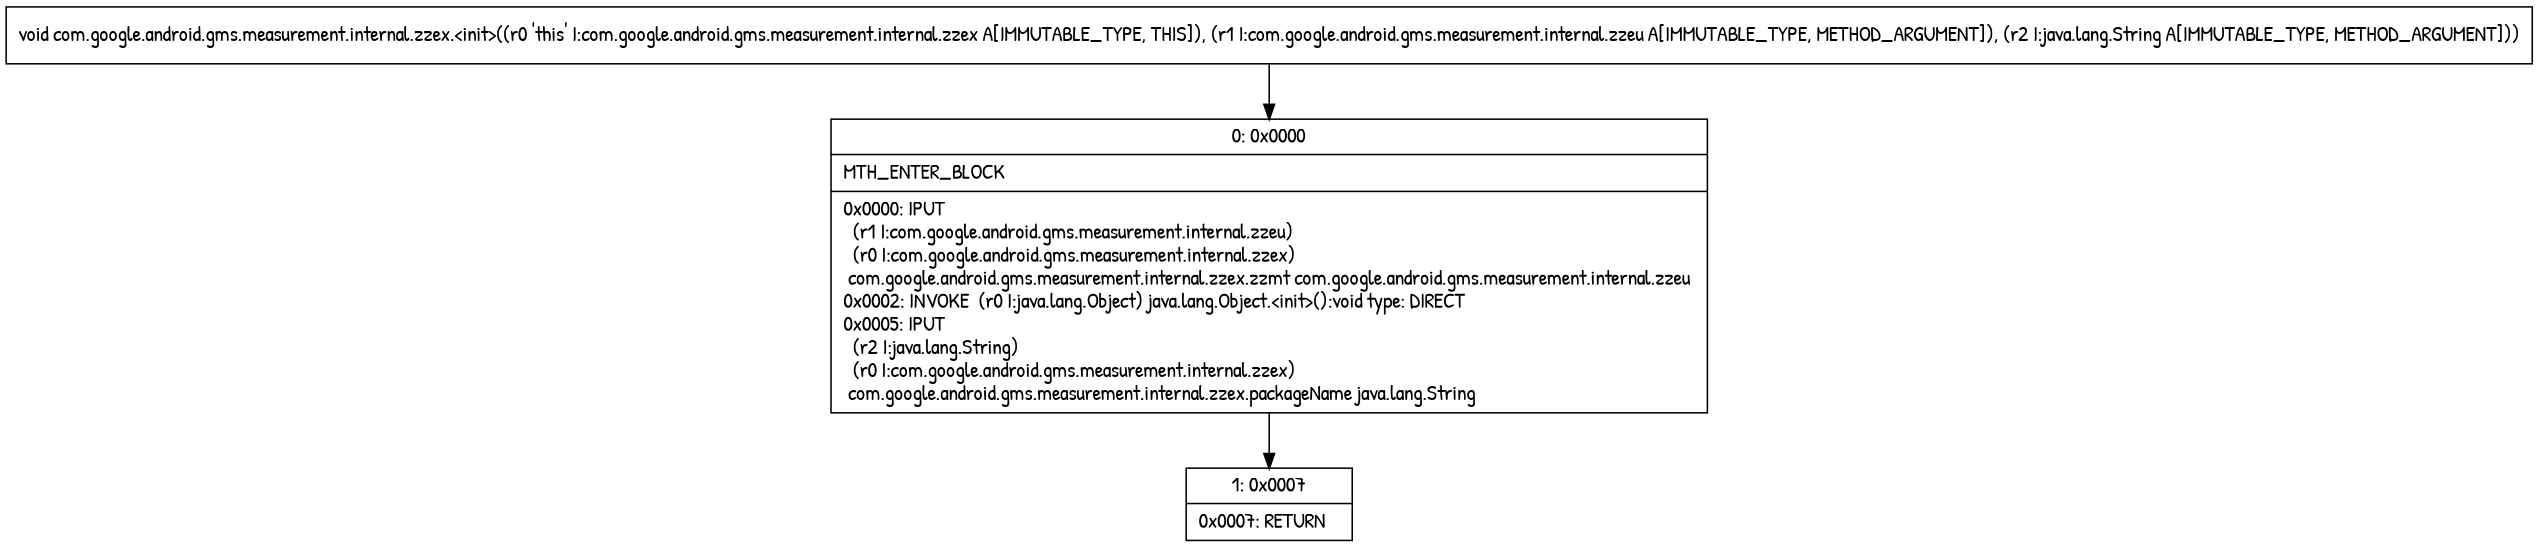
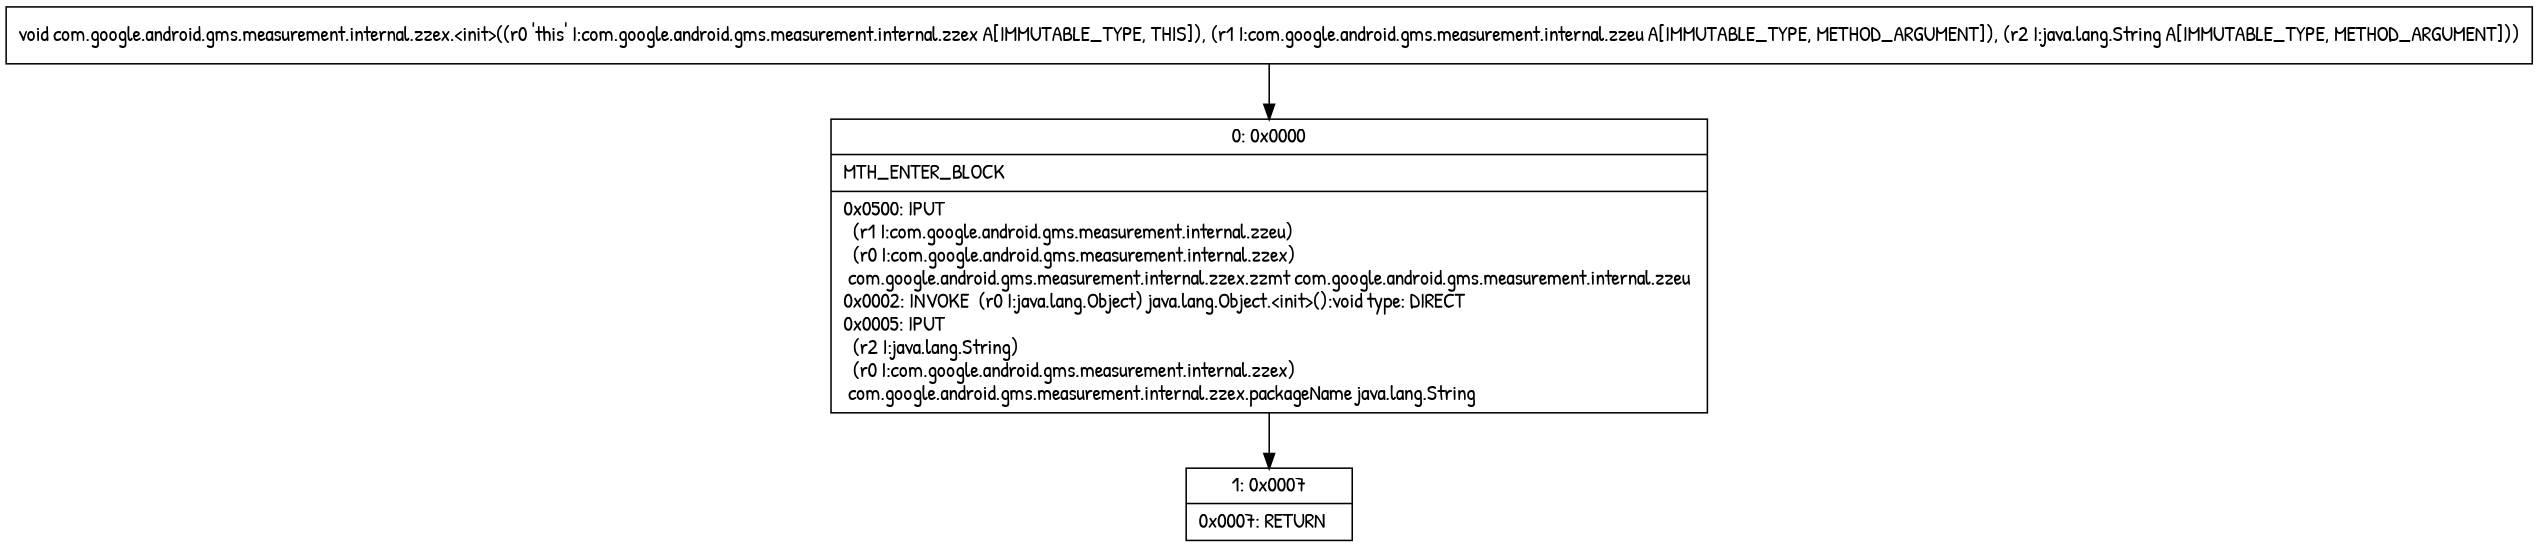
  digraph {
    fontname="Patrick Hand"
    node [shape=record fontname="Patrick Hand"]
    edge [fontname="Patrick Hand"]
-   n1 [label="{0\:\ 0x0000|MTH_ENTER_BLOCK\l|0x0000: IPUT  \l  (r1 I:com.google.android.gms.measurement.internal.zzeu)\l  (r0 I:com.google.android.gms.measurement.internal.zzex)\l com.google.android.gms.measurement.internal.zzex.zzmt com.google.android.gms.measurement.internal.zzeu \l0x0002: INVOKE  (r0 I:java.lang.Object) java.lang.Object.\<init\>():void type: DIRECT \l0x0005: IPUT  \l  (r2 I:java.lang.String)\l  (r0 I:com.google.android.gms.measurement.internal.zzex)\l com.google.android.gms.measurement.internal.zzex.packageName java.lang.String \l}"]
+   n1 [label="{0\:\ 0x0000|MTH_ENTER_BLOCK\l|0x0500: IPUT  \l  (r1 I:com.google.android.gms.measurement.internal.zzeu)\l  (r0 I:com.google.android.gms.measurement.internal.zzex)\l com.google.android.gms.measurement.internal.zzex.zzmt com.google.android.gms.measurement.internal.zzeu \l0x0002: INVOKE  (r0 I:java.lang.Object) java.lang.Object.\<init\>():void type: DIRECT \l0x0005: IPUT  \l  (r2 I:java.lang.String)\l  (r0 I:com.google.android.gms.measurement.internal.zzex)\l com.google.android.gms.measurement.internal.zzex.packageName java.lang.String \l}"]
    n2 [label="{1\:\ 0x0007|0x0007: RETURN   \l}"]
    n3 [label="{void com.google.android.gms.measurement.internal.zzex.\<init\>((r0 'this' I:com.google.android.gms.measurement.internal.zzex A[IMMUTABLE_TYPE, THIS]), (r1 I:com.google.android.gms.measurement.internal.zzeu A[IMMUTABLE_TYPE, METHOD_ARGUMENT]), (r2 I:java.lang.String A[IMMUTABLE_TYPE, METHOD_ARGUMENT])) }"]
    n1 -> n2
    n3 -> n1
  }
